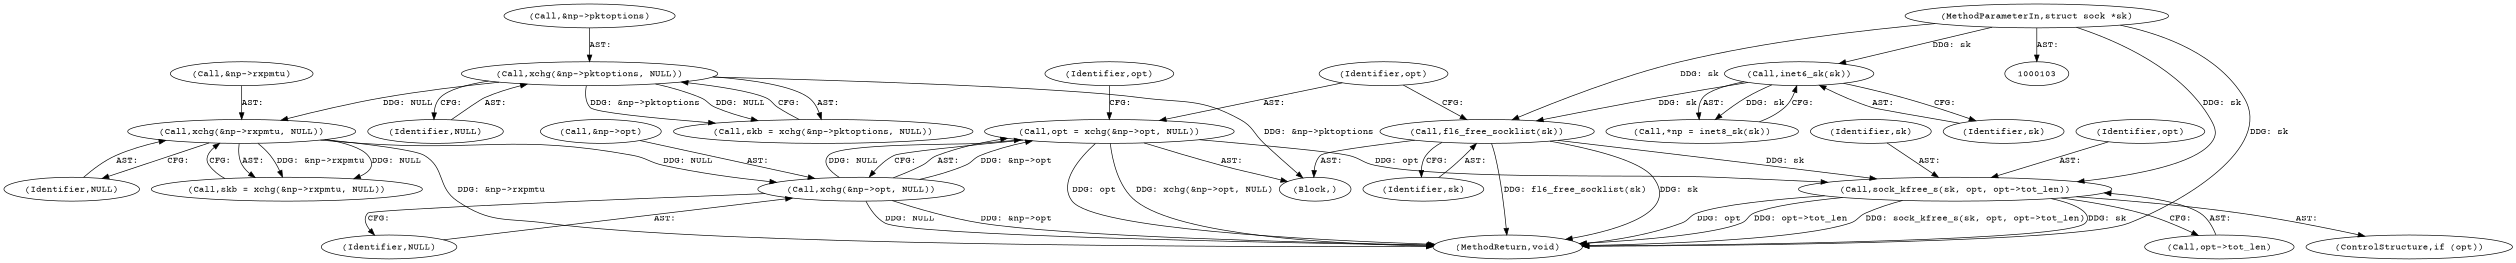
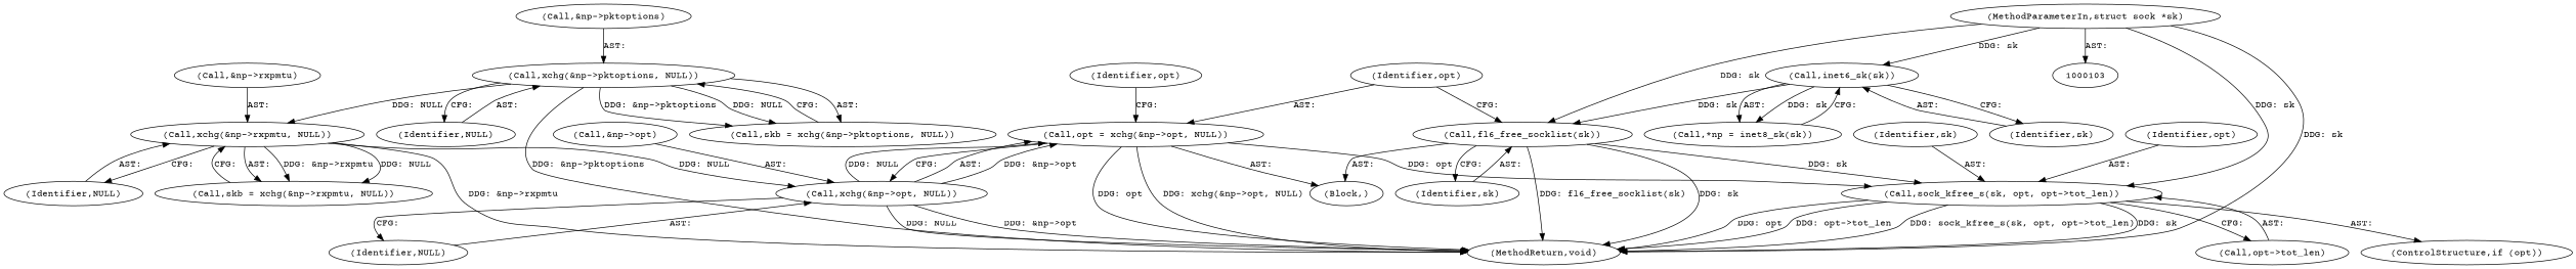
  digraph {
    fontname="Courier Prime"
    node [fontname="Courier Prime"]
    edge [fontname="Courier Prime"]
    n1 [label="(Call,sock_kfree_s(sk, opt, opt->tot_len))"]
    n2 [label="(ControlStructure,if (opt))"]
    n3 [label="(Call,opt->tot_len)"]
    n4 [label="(MethodReturn,void)"]
    n5 [label="(Call,fl6_free_socklist(sk))"]
    n6 [label="(Identifier,sk)"]
    n7 [label="(Block,)"]
    n8 [label="(Call,inet6_sk(sk))"]
    n9 [label="(Call,*np = inet8_sk(sk))"]
    n10 [label="(Identifier,sk)"]
    n11 [label="(MethodParameterIn,struct sock *sk)"]
    1000103
    n13 [label="(Call,opt = xchg(&np->opt, NULL))"]
    n14 [label="(Call,xchg(&np->opt, NULL))"]
    n15 [label="(Identifier,NULL)"]
    n16 [label="(Call,xchg(&np->rxpmtu, NULL))"]
    n17 [label="(Identifier,NULL)"]
    n18 [label="(Call,skb = xchg(&np->rxpmtu, NULL))"]
    n19 [label="(Call,xchg(&np->pktoptions, NULL))"]
    n20 [label="(Call,skb = xchg(&np->pktoptions, NULL))"]
    n21 [label="(Identifier,NULL)"]
    n22 [label="(Identifier,opt)"]
    n23 [label="(Identifier,sk)"]
    n24 [label="(Call,&np->pktoptions)"]
    n25 [label="(Identifier,opt)"]
    n26 [label="(Call,&np->opt)"]
    n27 [label="(Identifier,opt)"]
    n28 [label="(Call,&np->rxpmtu)"]
    n1 -> n2 [label="AST: "]
    n1 -> n3 [label="CFG: "]
    n1 -> n4 [label="DDG: sock_kfree_s(sk, opt, opt->tot_len)"]
    n1 -> n4 [label="DDG: sk"]
    n1 -> n4 [label="DDG: opt"]
    n1 -> n4 [label="DDG: opt->tot_len"]
    n3 -> n1 [label="AST: "]
    n5 -> n1 [label="DDG: sk"]
    n5 -> n4 [label="DDG: sk"]
    n5 -> n4 [label="DDG: fl6_free_socklist(sk)"]
    n5 -> n6 [label="CFG: "]
    n5 -> n7 [label="AST: "]
    n6 -> n5 [label="AST: "]
    n8 -> n5 [label="DDG: sk"]
    n8 -> n9 [label="AST: "]
    n8 -> n9 [label="DDG: sk"]
    n8 -> n10 [label="CFG: "]
    n9 -> n8 [label="CFG: "]
    n10 -> n8 [label="AST: "]
    n11 -> n1 [label="DDG: sk"]
    n11 -> n4 [label="DDG: sk"]
    n11 -> n5 [label="DDG: sk"]
    n11 -> n8 [label="DDG: sk"]
    n11 -> 1000103 [label="AST: "]
    n13 -> n1 [label="DDG: opt"]
    n13 -> n4 [label="DDG: xchg(&np->opt, NULL)"]
    n13 -> n4 [label="DDG: opt"]
    n13 -> n7 [label="AST: "]
    n13 -> n14 [label="CFG: "]
    n14 -> n4 [label="DDG: &np->opt"]
    n14 -> n4 [label="DDG: NULL"]
    n14 -> n13 [label="AST: "]
    n14 -> n13 [label="DDG: &np->opt"]
    n14 -> n13 [label="DDG: NULL"]
    n14 -> n15 [label="CFG: "]
    n15 -> n14 [label="AST: "]
    n16 -> n4 [label="DDG: &np->rxpmtu"]
    n16 -> n14 [label="DDG: NULL"]
    n16 -> n17 [label="CFG: "]
    n16 -> n18 [label="AST: "]
    n16 -> n18 [label="DDG: &np->rxpmtu"]
    n16 -> n18 [label="DDG: NULL"]
    n17 -> n16 [label="AST: "]
    n18 -> n16 [label="CFG: "]
-   n19 -> n7 [label="DDG: &np->pktoptions"]
+   n19 -> n4 [label="DDG: &np->pktoptions"]
    n19 -> n16 [label="DDG: NULL"]
    n19 -> n20 [label="AST: "]
    n19 -> n20 [label="DDG: &np->pktoptions"]
    n19 -> n20 [label="DDG: NULL"]
    n19 -> n21 [label="CFG: "]
    n20 -> n19 [label="CFG: "]
    n21 -> n19 [label="AST: "]
    n22 -> n13 [label="CFG: "]
    n23 -> n1 [label="AST: "]
    n24 -> n19 [label="AST: "]
    n25 -> n1 [label="AST: "]
    n26 -> n14 [label="AST: "]
    n27 -> n5 [label="CFG: "]
    n27 -> n13 [label="AST: "]
    n28 -> n16 [label="AST: "]
  }
